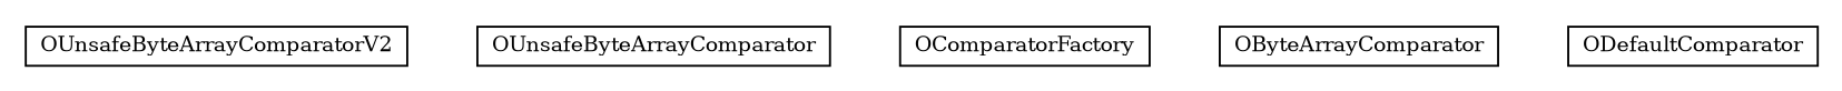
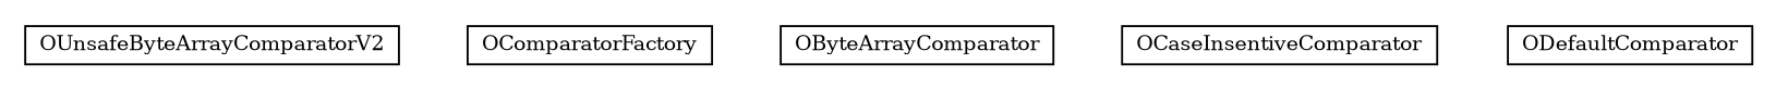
  digraph {
    nodesep=0.25
    ranksep=0.5
    fontname="DejaVu Serif"
    node [fontcolor=black fontname="DejaVu Serif" fontsize=10.0 shape=plaintext]
    n1 [label=<<table title="com.orientechnologies.common.comparator.OUnsafeByteArrayComparatorV2" border="0" cellborder="1" cellspacing="0" cellpadding="2" port="p" href="./OUnsafeByteArrayComparatorV2.html"> 		<tr><td><table border="0" cellspacing="0" cellpadding="1"> <tr><td align="center" balign="center"> OUnsafeByteArrayComparatorV2 </td></tr> 		</table></td></tr> 		</table>>]
-   n2 [label=<<table title="com.orientechnologies.common.comparator.OUnsafeByteArrayComparator" border="0" cellborder="1" cellspacing="0" cellpadding="2" port="p" href="./OUnsafeByteArrayComparator.html"> 		<tr><td><table border="0" cellspacing="0" cellpadding="1"> <tr><td align="center" balign="center"> OUnsafeByteArrayComparator </td></tr> 		</table></td></tr> 		</table>>]
    n3 [label=<<table title="com.orientechnologies.common.comparator.OComparatorFactory" border="0" cellborder="1" cellspacing="0" cellpadding="2" port="p" href="./OComparatorFactory.html"> 		<tr><td><table border="0" cellspacing="0" cellpadding="1"> <tr><td align="center" balign="center"> OComparatorFactory </td></tr> 		</table></td></tr> 		</table>>]
    n4 [label=<<table title="com.orientechnologies.common.comparator.OByteArrayComparator" border="0" cellborder="1" cellspacing="0" cellpadding="2" port="p" href="./OByteArrayComparator.html"> 		<tr><td><table border="0" cellspacing="0" cellpadding="1"> <tr><td align="center" balign="center"> OByteArrayComparator </td></tr> 		</table></td></tr> 		</table>>]
+   n5 [label=<<table title="com.orientechnologies.common.comparator.OCaseInsentiveComparator" border="0" cellborder="1" cellspacing="0" cellpadding="2" port="p" href="./OCaseInsentiveComparator.html"> 		<tr><td><table border="0" cellspacing="0" cellpadding="1"> <tr><td align="center" balign="center"> OCaseInsentiveComparator </td></tr> 		</table></td></tr> 		</table>>]
    n6 [label=<<table title="com.orientechnologies.common.comparator.ODefaultComparator" border="0" cellborder="1" cellspacing="0" cellpadding="2" port="p" href="./ODefaultComparator.html"> 		<tr><td><table border="0" cellspacing="0" cellpadding="1"> <tr><td align="center" balign="center"> ODefaultComparator </td></tr> 		</table></td></tr> 		</table>>]
  }
